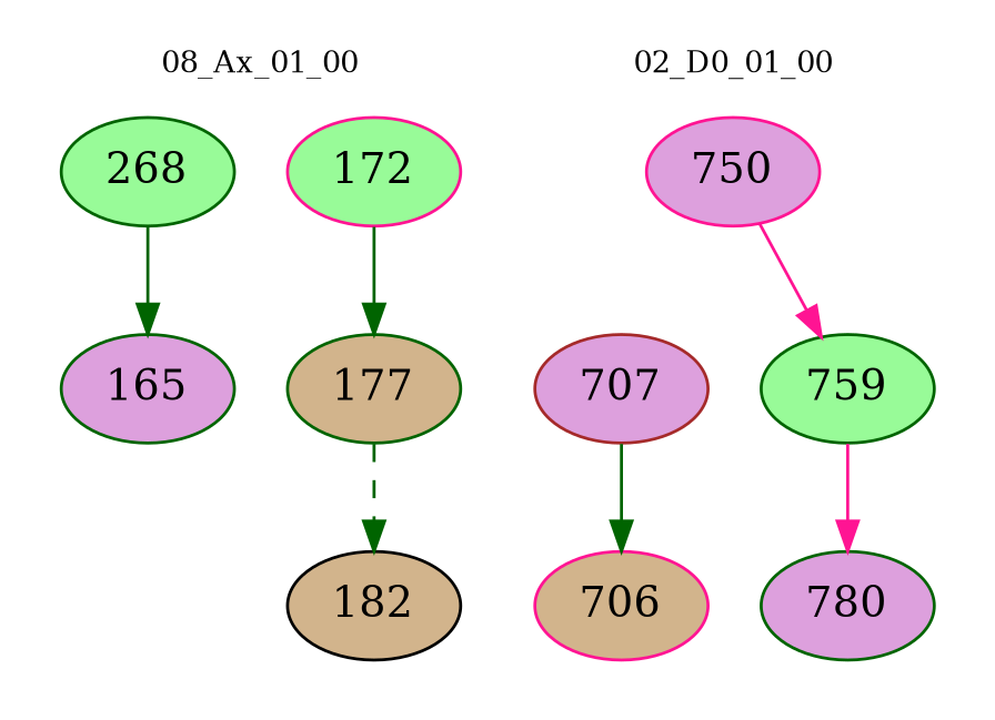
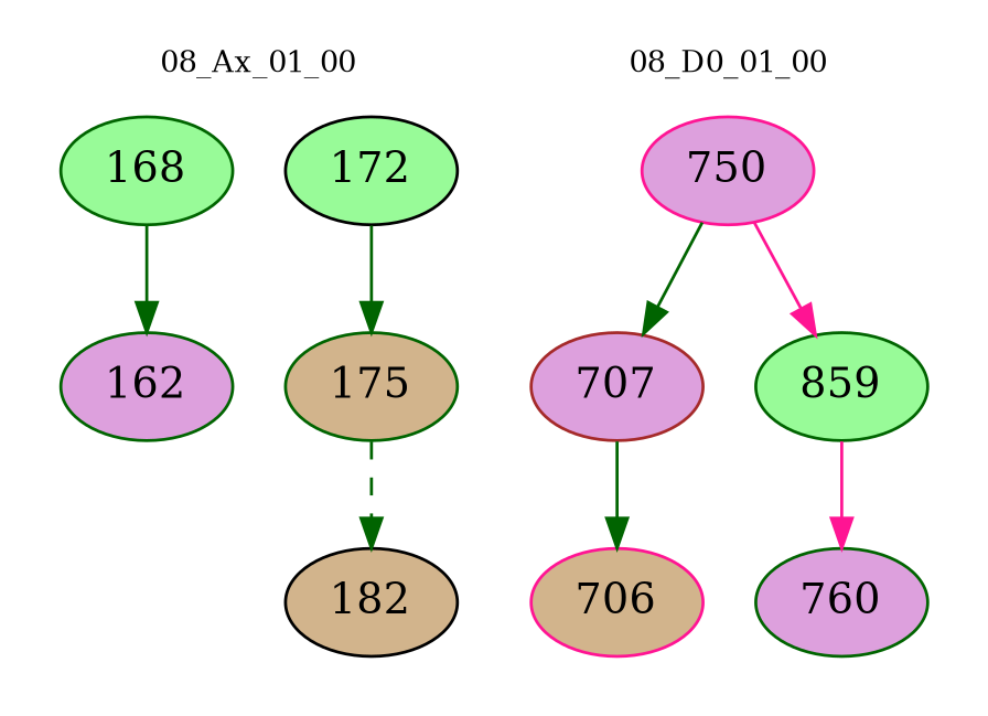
  digraph {
    node [color=darkgreen fillcolor=plum style=filled]
    edge [color=darkgreen style=solid]
-   n1 [color=deeppink fillcolor=palegreen label=172]
-   n2 [fillcolor=palegreen label=268]
-   n3 [fillcolor=tan label=177]
-   n4 [label=165]
+   n1 [color=black fillcolor=palegreen label=172]
+   n2 [fillcolor=palegreen label=168]
+   n3 [fillcolor=tan label=175]
+   n4 [label=162]
    n5 [color=black fillcolor=tan label=182]
    n6 [color=deeppink label=750]
    n7 [color=brown label=707]
-   n8 [fillcolor=palegreen label=759]
+   n8 [fillcolor=palegreen label=859]
    n9 [color=deeppink fillcolor=tan label=706]
-   n10 [label=780]
+   n10 [label=760]
    subgraph cluster_1 {
      color=white
      fontsize=10
      label="08_Ax_01_00"
      n1
      n2
      n3
      n4
      n5
    }
    subgraph cluster_2 {
      color=white
      fontsize=10
-     label="02_D0_01_00"
+     label="08_D0_01_00"
      n6
      n7
      n8
      n9
      n10
    }
    n1 -> n3
    n2 -> n4
    n3 -> n5 [style=dashed]
+   n6 -> n7
    n6 -> n8 [color=deeppink]
    n7 -> n9
    n8 -> n10 [color=deeppink]
  }
